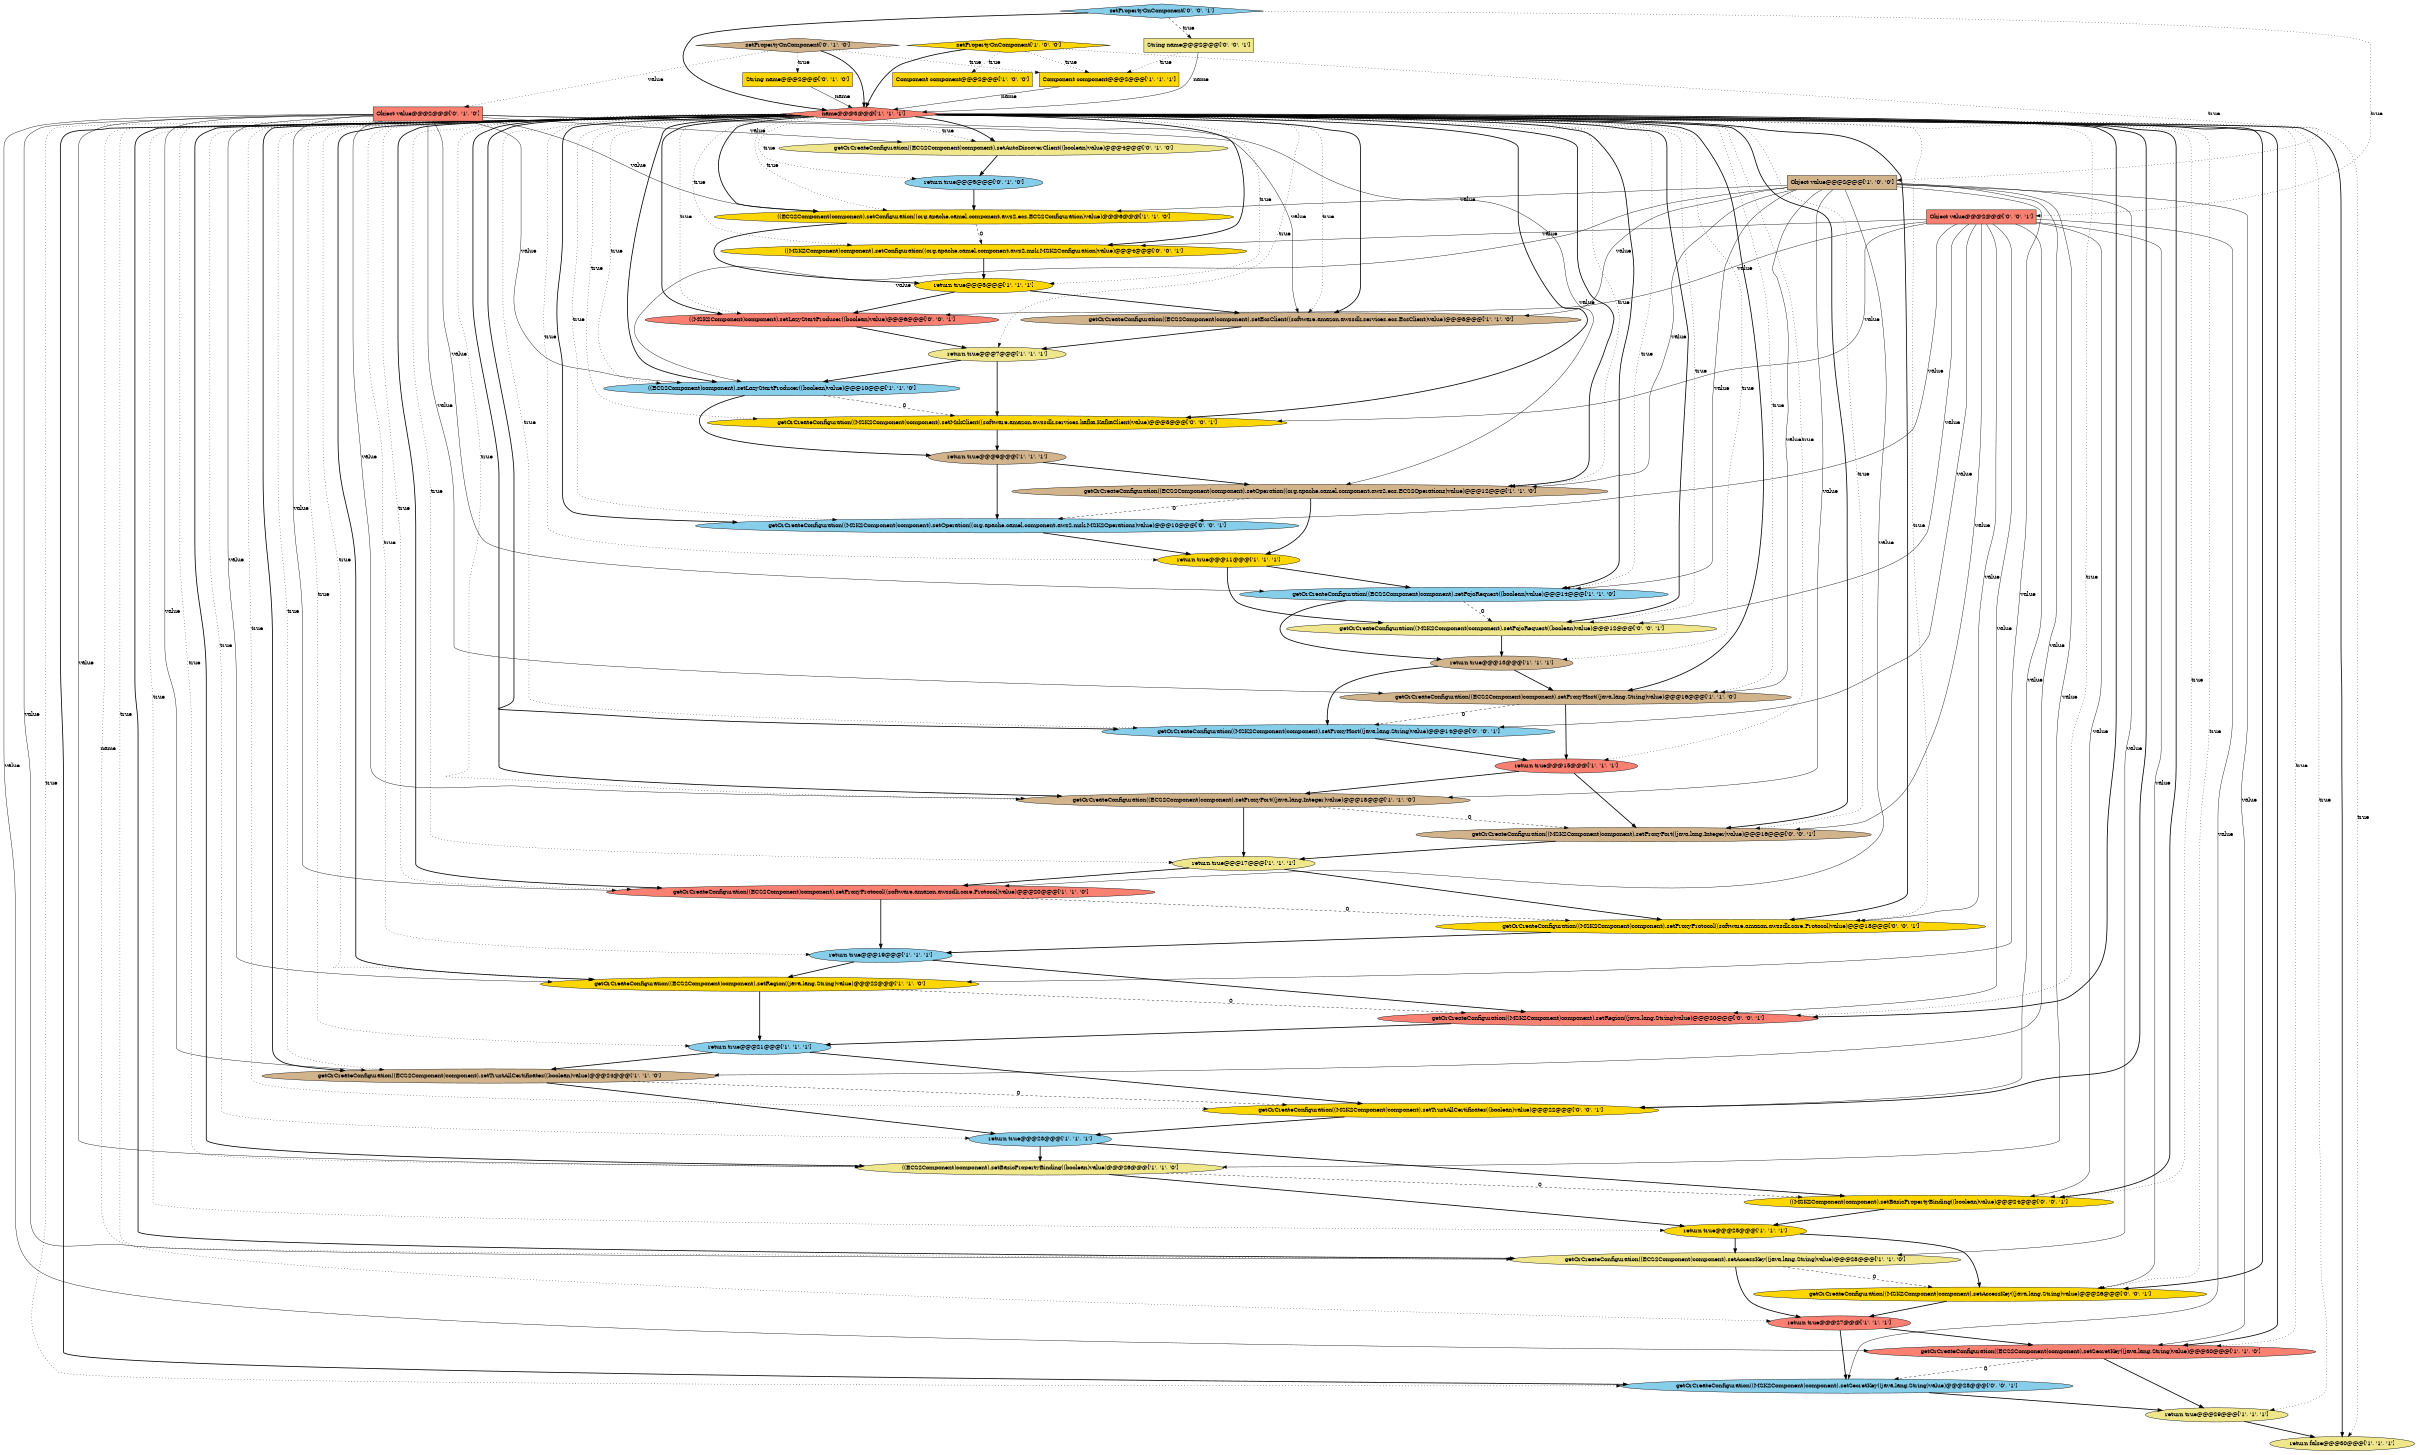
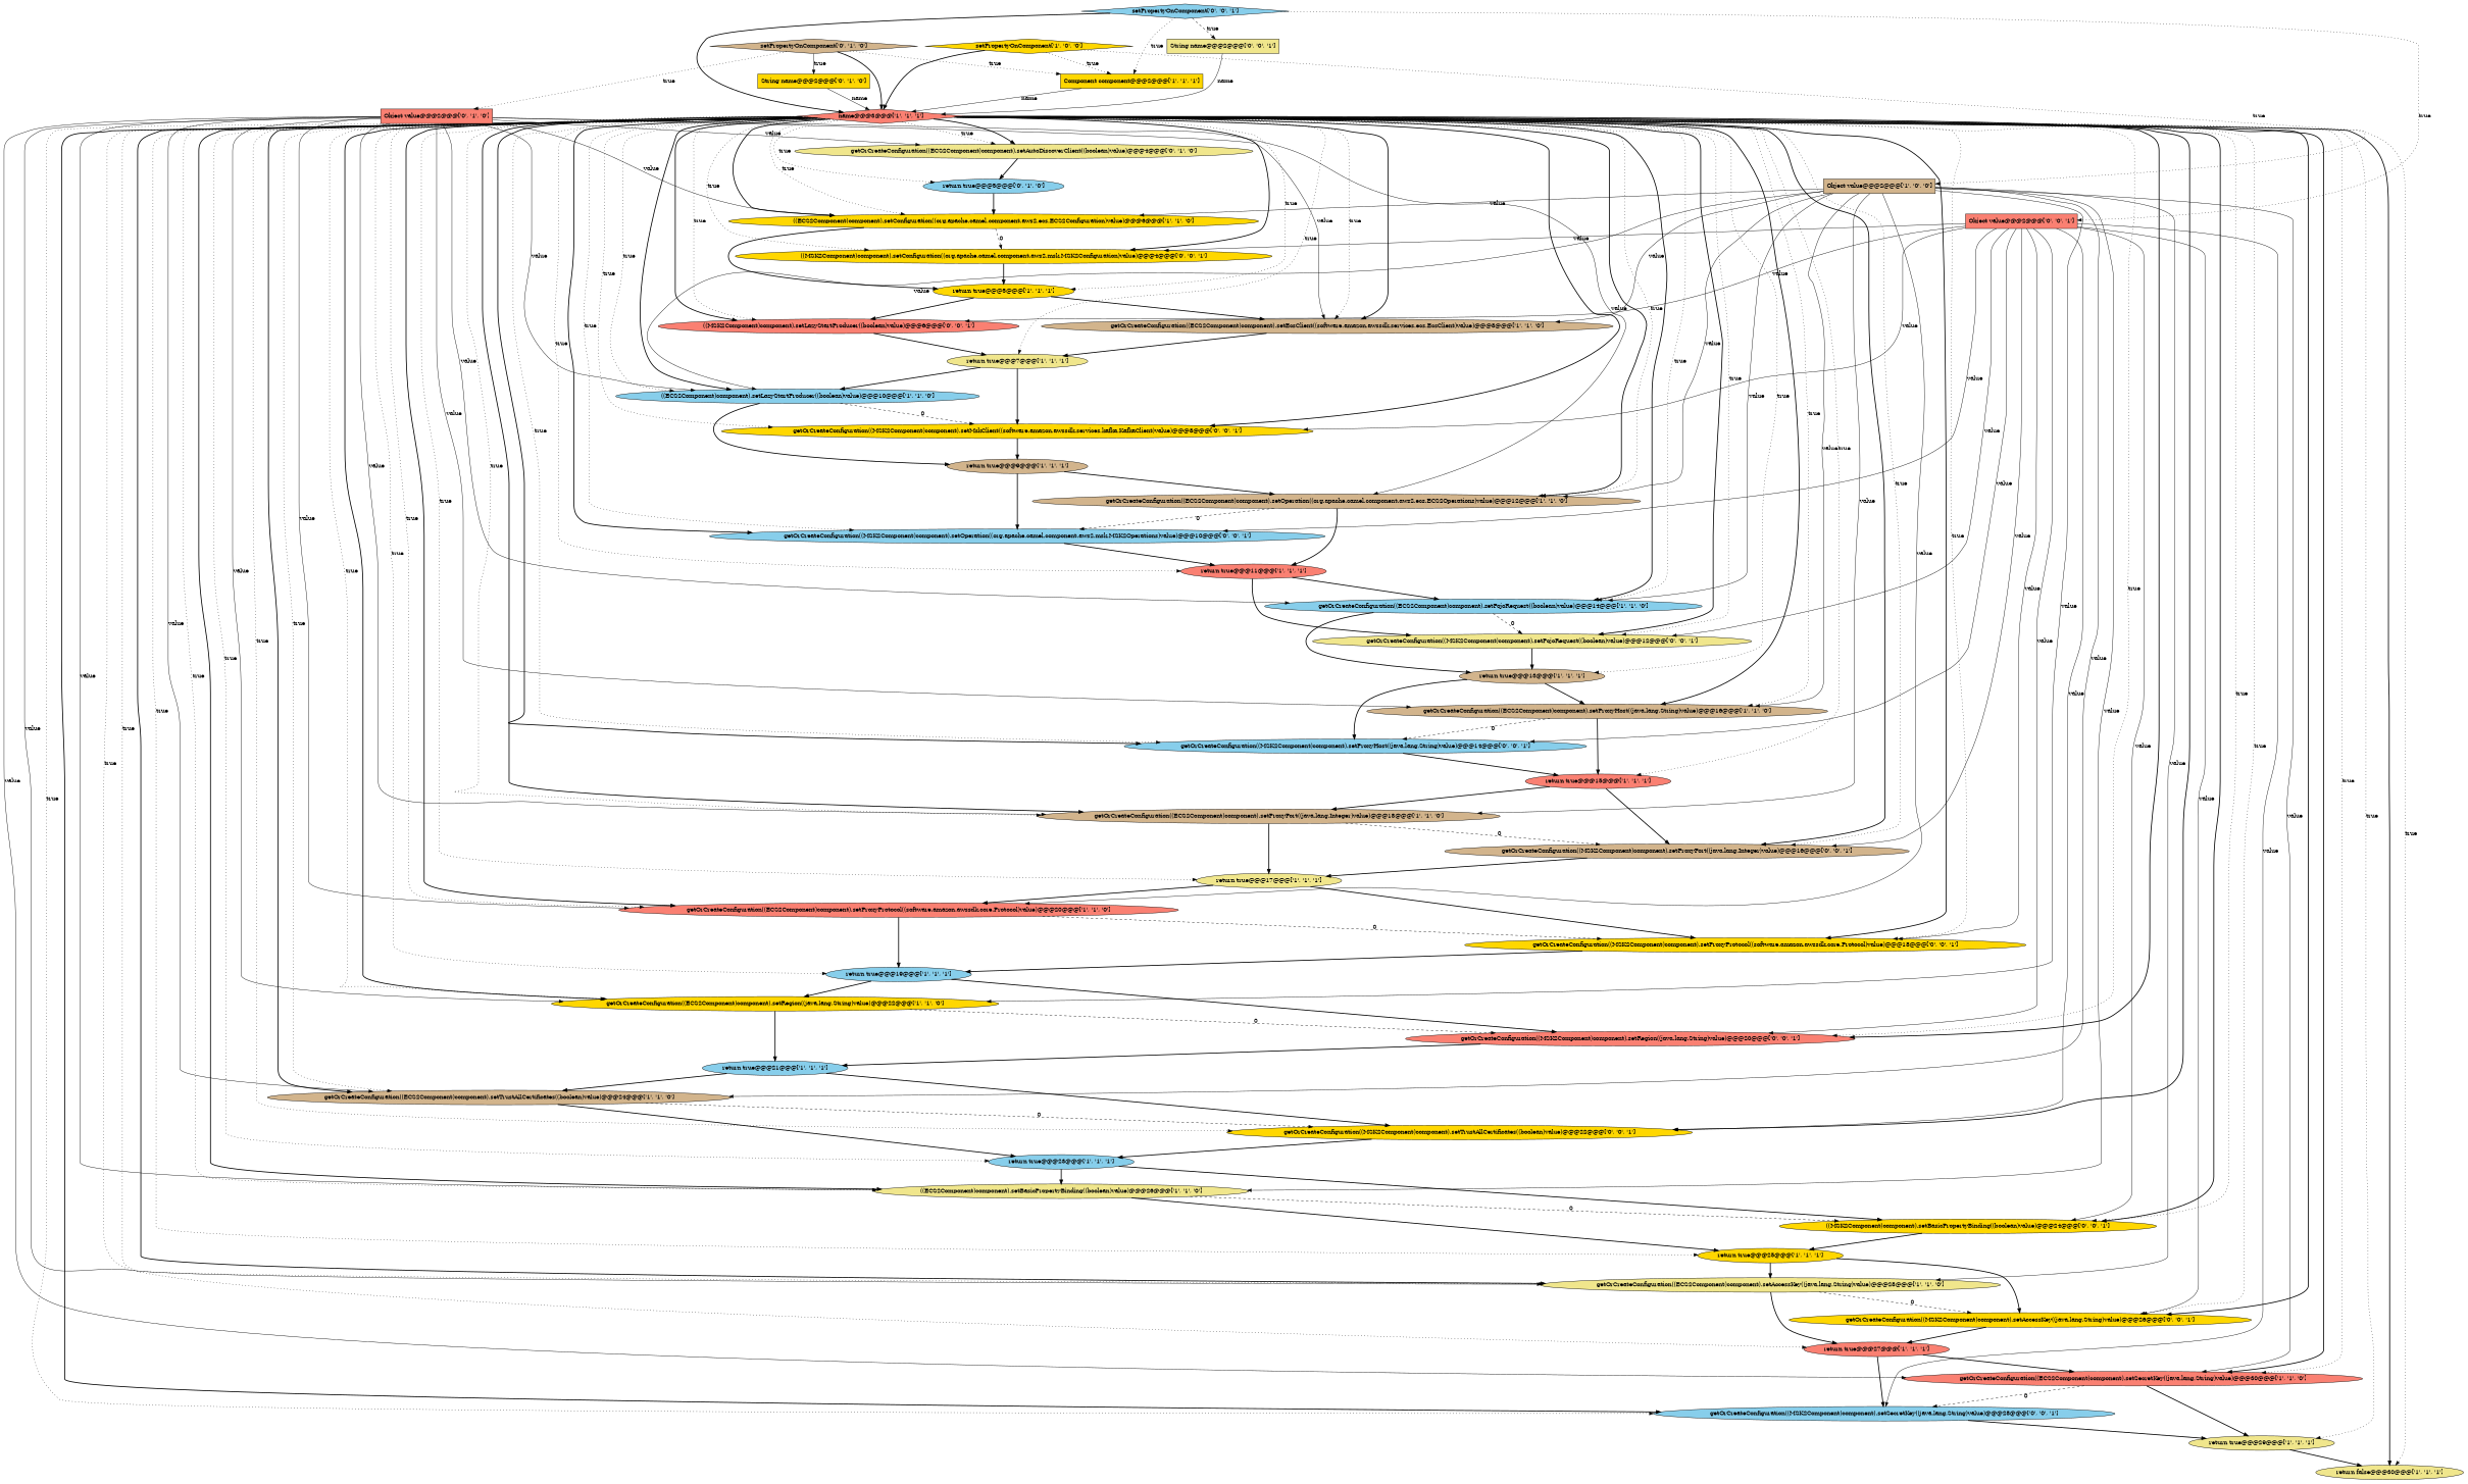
  digraph {
    node [fillcolor=gold shape=ellipse style=filled]
    edge [style=bold]
    n1 [fillcolor=khaki label="return false@@@30@@@['1', '1', '1']"]
    n2 [fillcolor=khaki label="return true@@@7@@@['1', '1', '1']"]
    n3 [label="getOrCreateConfiguration((MSK2Component)component).setMskClient((software.amazon.awssdk.services.kafka.KafkaClient)value)@@@8@@@['0', '0', '1']"]
    n4 [fillcolor=skyblue label="((ECS2Component)component).setLazyStartProducer((boolean)value)@@@10@@@['1', '1', '0']"]
    n5 [fillcolor=tan label="return true@@@9@@@['1', '1', '1']"]
    n6 [fillcolor=khaki label="getOrCreateConfiguration((MSK2Component)component).setPojoRequest((boolean)value)@@@12@@@['0', '0', '1']"]
    n7 [fillcolor=tan label="return true@@@13@@@['1', '1', '1']"]
    n8 [fillcolor=skyblue label="getOrCreateConfiguration((MSK2Component)component).setProxyHost((java.lang.String)value)@@@14@@@['0', '0', '1']"]
    n9 [fillcolor=tan label="getOrCreateConfiguration((ECS2Component)component).setProxyHost((java.lang.String)value)@@@16@@@['1', '1', '0']"]
    n10 [fillcolor=salmon label="return true@@@27@@@['1', '1', '1']"]
    n11 [fillcolor=skyblue label="getOrCreateConfiguration((MSK2Component)component).setSecretKey((java.lang.String)value)@@@28@@@['0', '0', '1']"]
    n12 [fillcolor=salmon label="getOrCreateConfiguration((ECS2Component)component).setSecretKey((java.lang.String)value)@@@30@@@['1', '1', '0']"]
    n13 [fillcolor=khaki label="return true@@@29@@@['1', '1', '1']"]
    n14 [fillcolor=skyblue label="getOrCreateConfiguration((ECS2Component)component).setPojoRequest((boolean)value)@@@14@@@['1', '1', '0']"]
    n15 [label="return true@@@5@@@['1', '1', '1']"]
    n16 [fillcolor=salmon label="((MSK2Component)component).setLazyStartProducer((boolean)value)@@@6@@@['0', '0', '1']"]
    n17 [fillcolor=tan label="getOrCreateConfiguration((ECS2Component)component).setEcsClient((software.amazon.awssdk.services.ecs.EcsClient)value)@@@8@@@['1', '1', '0']"]
-   n18 [label="Component component@@@2@@@['1', '0', '0']" shape=box]
    n19 [fillcolor=salmon label="return true@@@15@@@['1', '1', '1']"]
    n20 [fillcolor=tan label="getOrCreateConfiguration((MSK2Component)component).setProxyPort((java.lang.Integer)value)@@@16@@@['0', '0', '1']"]
    n21 [fillcolor=tan label="getOrCreateConfiguration((ECS2Component)component).setProxyPort((java.lang.Integer)value)@@@18@@@['1', '1', '0']"]
    n22 [fillcolor=khaki label="return true@@@17@@@['1', '1', '1']"]
-   n23 [label="return true@@@11@@@['1', '1', '1']"]
+   n23 [fillcolor=salmon label="return true@@@11@@@['1', '1', '1']"]
    n24 [fillcolor=tan label="getOrCreateConfiguration((ECS2Component)component).setOperation((org.apache.camel.component.aws2.ecs.ECS2Operations)value)@@@12@@@['1', '1', '0']"]
    n25 [fillcolor=skyblue label="getOrCreateConfiguration((MSK2Component)component).setOperation((org.apache.camel.component.aws2.msk.MSK2Operations)value)@@@10@@@['0', '0', '1']"]
    n26 [label="getOrCreateConfiguration((MSK2Component)component).setTrustAllCertificates((boolean)value)@@@22@@@['0', '0', '1']"]
    n27 [fillcolor=skyblue label="return true@@@23@@@['1', '1', '1']"]
    n28 [fillcolor=khaki label="((ECS2Component)component).setBasicPropertyBinding((boolean)value)@@@26@@@['1', '1', '0']"]
    n29 [label="((MSK2Component)component).setBasicPropertyBinding((boolean)value)@@@24@@@['0', '0', '1']"]
    n30 [label="getOrCreateConfiguration((MSK2Component)component).setProxyProtocol((software.amazon.awssdk.core.Protocol)value)@@@18@@@['0', '0', '1']"]
    n31 [fillcolor=skyblue label="return true@@@19@@@['1', '1', '1']"]
    n32 [fillcolor=salmon label="getOrCreateConfiguration((MSK2Component)component).setRegion((java.lang.String)value)@@@20@@@['0', '0', '1']"]
    n33 [label="getOrCreateConfiguration((ECS2Component)component).setRegion((java.lang.String)value)@@@22@@@['1', '1', '0']"]
    n34 [fillcolor=skyblue label="return true@@@21@@@['1', '1', '1']"]
    n35 [fillcolor=tan label="getOrCreateConfiguration((ECS2Component)component).setTrustAllCertificates((boolean)value)@@@24@@@['1', '1', '0']"]
    n36 [fillcolor=skyblue label="setPropertyOnComponent['0', '0', '1']" shape=diamond]
    n37 [fillcolor=salmon label="Object value@@@2@@@['0', '0', '1']" shape=box]
    n38 [fillcolor=salmon label="name@@@3@@@['1', '1', '1']" shape=diamond]
    n39 [label="Component component@@@2@@@['1', '1', '1']" shape=box]
    n40 [fillcolor=khaki label="String name@@@2@@@['0', '0', '1']" shape=box]
    n41 [label="getOrCreateConfiguration((MSK2Component)component).setAccessKey((java.lang.String)value)@@@26@@@['0', '0', '1']"]
    n42 [label="((MSK2Component)component).setConfiguration((org.apache.camel.component.aws2.msk.MSK2Configuration)value)@@@4@@@['0', '0', '1']"]
    n43 [label="return true@@@25@@@['1', '1', '1']"]
    n44 [fillcolor=skyblue label="return true@@@5@@@['0', '1', '0']"]
    n45 [label="((ECS2Component)component).setConfiguration((org.apache.camel.component.aws2.ecs.ECS2Configuration)value)@@@6@@@['1', '1', '0']"]
    n46 [fillcolor=salmon label="getOrCreateConfiguration((ECS2Component)component).setProxyProtocol((software.amazon.awssdk.core.Protocol)value)@@@20@@@['1', '1', '0']"]
    n47 [fillcolor=khaki label="getOrCreateConfiguration((ECS2Component)component).setAccessKey((java.lang.String)value)@@@28@@@['1', '1', '0']"]
    n48 [fillcolor=khaki label="getOrCreateConfiguration((ECS2Component)component).setAutoDiscoverClient((boolean)value)@@@4@@@['0', '1', '0']"]
    n49 [label="setPropertyOnComponent['1', '0', '0']" shape=diamond]
    n50 [fillcolor=tan label="Object value@@@2@@@['1', '0', '0']" shape=box]
    n51 [fillcolor=tan label="setPropertyOnComponent['0', '1', '0']" shape=diamond]
    n52 [label="String name@@@2@@@['0', '1', '0']" shape=box]
    n53 [fillcolor=salmon label="Object value@@@2@@@['0', '1', '0']" shape=box]
    n2 -> n3
    n2 -> n4
    n3 -> n5
    n4 -> n3 [label=0 style=dashed]
    n4 -> n5
    n5 -> n24
    n5 -> n25
    n6 -> n7
    n7 -> n8
    n7 -> n9
    n8 -> n19
    n9 -> n8 [label=0 style=dashed]
    n9 -> n19
    n10 -> n11
    n10 -> n12
    n11 -> n13
    n12 -> n11 [label=0 style=dashed]
    n12 -> n13
    n13 -> n1
    n14 -> n6 [label=0 style=dashed]
    n14 -> n7
    n15 -> n16
    n15 -> n17
    n16 -> n2
    n17 -> n2
    n19 -> n20
    n19 -> n21
    n20 -> n22
    n21 -> n20 [label=0 style=dashed]
    n21 -> n22
    n22 -> n30
    n22 -> n46
    n23 -> n6
    n23 -> n14
    n24 -> n23
    n24 -> n25 [label=0 style=dashed]
    n25 -> n23
    n26 -> n27
    n27 -> n28
    n27 -> n29
    n28 -> n29 [label=0 style=dashed]
    n28 -> n43
    n29 -> n43
    n30 -> n31
    n31 -> n32
    n31 -> n33
    n32 -> n34
    n33 -> n32 [label=0 style=dashed]
    n33 -> n34
    n34 -> n26
    n34 -> n35
    n35 -> n26 [label=0 style=dashed]
    n35 -> n27
    n36 -> n37 [label=true style=dotted]
    n36 -> n38
-   n40 -> n39 [label=true style=dotted]
+   n36 -> n39 [label=true style=dotted]
    n36 -> n40 [label=true style=dashed]
    n37 -> n3 [label=value style=solid]
    n37 -> n6 [label=value style=solid]
    n37 -> n8 [label=value style=solid]
    n37 -> n11 [label=value style=solid]
    n37 -> n16 [label=value style=solid]
    n37 -> n20 [label=value style=solid]
    n37 -> n25 [label=value style=solid]
    n37 -> n26 [label=value style=solid]
    n37 -> n29 [label=value style=solid]
    n37 -> n30 [label=value style=solid]
    n37 -> n32 [label=value style=solid]
    n37 -> n41 [label=value style=solid]
    n37 -> n42 [label=value style=solid]
    n38 -> n1
    n38 -> n1 [label=true style=dotted]
    n38 -> n2 [label=true style=dotted]
    n38 -> n3
    n38 -> n3 [label=true style=dotted]
    n38 -> n4 [label=true style=dotted]
    n38 -> n4
    n38 -> n6
    n38 -> n6 [label=true style=dotted]
    n38 -> n7 [label=true style=dotted]
    n38 -> n8 [label=true style=dotted]
    n38 -> n8
    n38 -> n9 [label=true style=dotted]
    n38 -> n9
-   n38 -> n10 [label=name style=dotted]
+   n38 -> n10 [label=true style=dotted]
    n38 -> n11 [label=true style=dotted]
    n38 -> n11
    n38 -> n12 [label=true style=dotted]
    n38 -> n12
    n38 -> n13 [label=true style=dotted]
    n38 -> n14
    n38 -> n14 [label=true style=dotted]
    n38 -> n15 [label=true style=dotted]
    n38 -> n16 [label=true style=dotted]
    n38 -> n16
    n38 -> n17 [label=true style=dotted]
    n38 -> n17
    n38 -> n19 [label=true style=dotted]
    n38 -> n20
    n38 -> n20 [label=true style=dotted]
    n38 -> n21
    n38 -> n21 [label=true style=dotted]
    n38 -> n22 [label=true style=dotted]
    n38 -> n23 [label=true style=dotted]
    n38 -> n24
    n38 -> n24 [label=true style=dotted]
    n38 -> n25
    n38 -> n25 [label=true style=dotted]
    n38 -> n26
    n38 -> n26 [label=true style=dotted]
    n38 -> n27 [label=true style=dotted]
    n38 -> n28 [label=true style=dotted]
    n38 -> n28
    n38 -> n29
    n38 -> n29 [label=true style=dotted]
    n38 -> n30 [label=true style=dotted]
    n38 -> n30
    n38 -> n31 [label=true style=dotted]
    n38 -> n32
    n38 -> n32 [label=true style=dotted]
    n38 -> n33
    n38 -> n33 [label=true style=dotted]
-   n38 -> n34 [label=true style=dotted]
    n38 -> n35
    n38 -> n35 [label=true style=dotted]
    n38 -> n41 [label=true style=dotted]
    n38 -> n41
    n38 -> n42 [label=true style=dotted]
    n38 -> n42
    n38 -> n43 [label=true style=dotted]
    n38 -> n44 [label=true style=dotted]
    n38 -> n45
    n38 -> n45 [label=true style=dotted]
    n38 -> n46 [label=true style=dotted]
    n38 -> n46
    n38 -> n47 [label=true style=dotted]
    n38 -> n47
    n38 -> n48
    n38 -> n48 [label=true style=dotted]
    n39 -> n38 [label=name style=solid]
    n40 -> n38 [label=name style=solid]
    n41 -> n10
    n42 -> n15
    n43 -> n41
    n43 -> n47
    n44 -> n45
    n45 -> n15
    n45 -> n42 [label=0 style=dashed]
    n46 -> n30 [label=0 style=dashed]
    n46 -> n31
    n47 -> n10
    n47 -> n41 [label=0 style=dashed]
    n48 -> n44
-   n49 -> n18 [label=true style=dotted]
    n49 -> n38
    n49 -> n39 [label=true style=dotted]
    n49 -> n50 [label=true style=dotted]
    n50 -> n4 [label=value style=solid]
    n50 -> n9 [label=value style=solid]
    n50 -> n12 [label=value style=solid]
    n50 -> n14 [label=value style=solid]
    n50 -> n17 [label=value style=solid]
    n50 -> n21 [label=value style=solid]
    n50 -> n24 [label=value style=solid]
    n50 -> n28 [label=value style=solid]
    n50 -> n33 [label=value style=solid]
    n50 -> n35 [label=value style=solid]
    n50 -> n45 [label=value style=solid]
    n50 -> n46 [label=value style=solid]
    n50 -> n47 [label=value style=solid]
    n51 -> n38
    n51 -> n39 [label=true style=dotted]
-   n51 -> n52 [label=true style=dotted]
-   n51 -> n53 [label=value style=dotted]
+   n51 -> n52 [label=true style=solid]
+   n51 -> n53 [label=true style=dotted]
    n52 -> n38 [label=name style=solid]
    n53 -> n4 [label=value style=solid]
    n53 -> n9 [label=value style=solid]
    n53 -> n12 [label=value style=solid]
    n53 -> n14 [label=value style=solid]
    n53 -> n17 [label=value style=solid]
    n53 -> n21 [label=value style=solid]
    n53 -> n24 [label=value style=solid]
    n53 -> n28 [label=value style=solid]
    n53 -> n33 [label=value style=solid]
    n53 -> n35 [label=value style=solid]
    n53 -> n45 [label=value style=solid]
    n53 -> n46 [label=value style=solid]
    n53 -> n47 [label=value style=solid]
    n53 -> n48 [label=value style=solid]
  }
